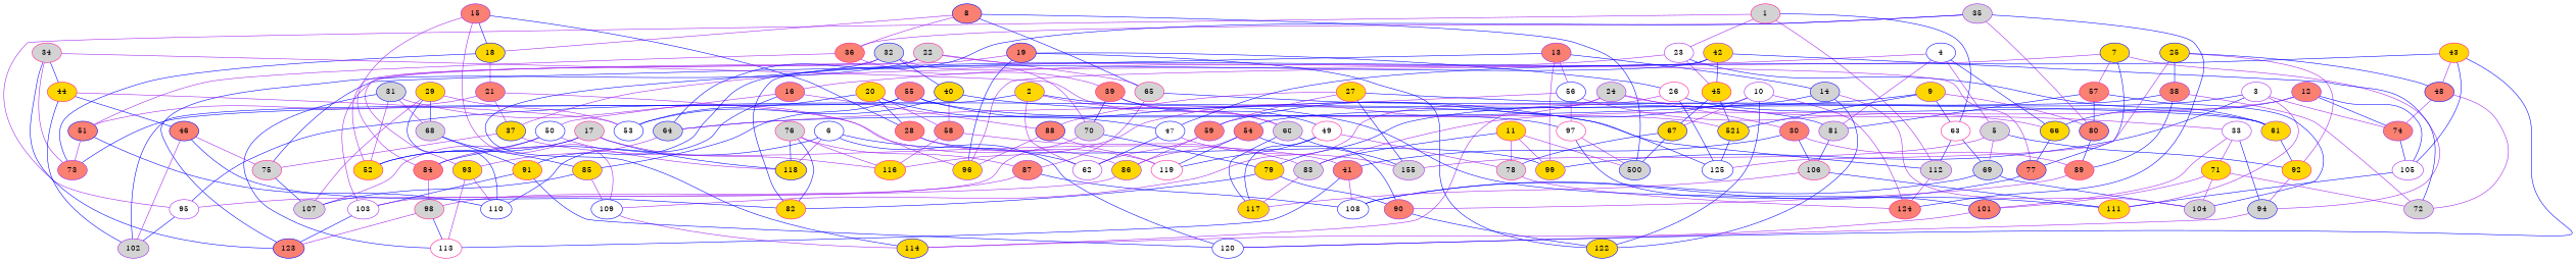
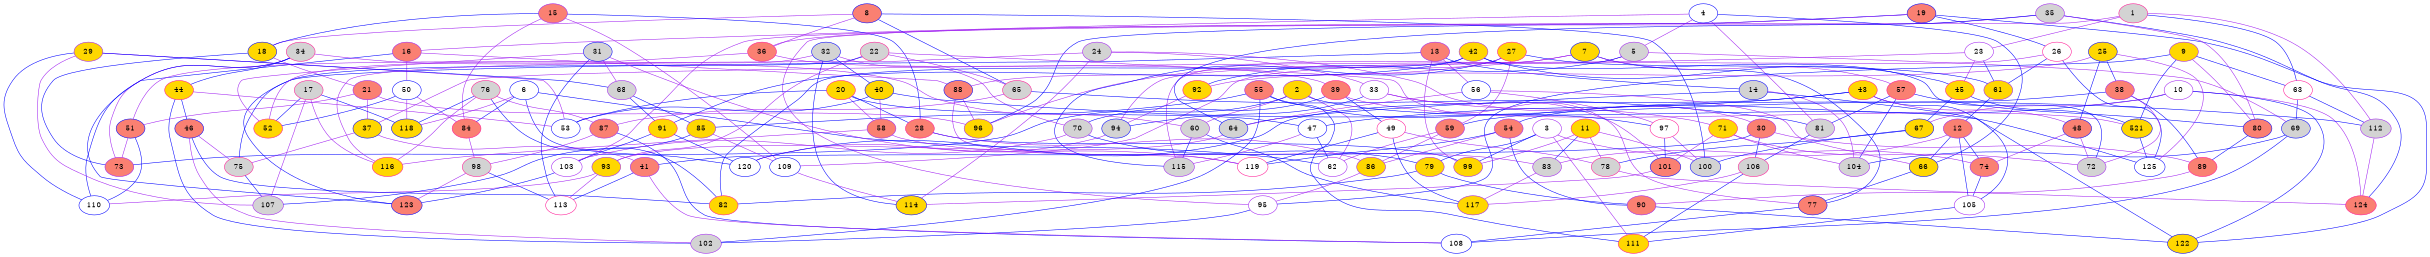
  graph {
    node [color=purple fillcolor=gold style=filled]
    edge [color=blue]
    1 [color=deeppink fillcolor=lightgrey]
    23 [fillcolor=white]
    63 [color=deeppink fillcolor=white]
    95 [fillcolor=white]
    112 [fillcolor=lightgrey]
    37 [color=blue]
    45 [color=deeppink]
    61
    69 [color=blue fillcolor=lightgrey]
    102 [fillcolor=lightgrey]
    124 [color=deeppink fillcolor=salmon]
    60 [fillcolor=lightgrey]
    2
    62 [fillcolor=white]
    73 [fillcolor=salmon]
    125 [color=blue fillcolor=white]
-   115 [fillcolor=lightgrey label=155]
+   115 [fillcolor=lightgrey]
    117
    3 [fillcolor=white]
    74 [fillcolor=salmon]
    79
    99
    111 [color=deeppink]
    105 [fillcolor=white]
    82 [color=deeppink]
    90 [fillcolor=salmon]
    4 [color=blue fillcolor=white]
    5 [fillcolor=lightgrey]
    16 [fillcolor=salmon]
    66 [color=blue]
    81 [fillcolor=lightgrey]
    92 [color=deeppink]
    50 [color=blue fillcolor=white]
    88 [color=blue fillcolor=salmon]
    110 [color=blue fillcolor=white]
    77 [color=blue fillcolor=salmon]
    106 [color=deeppink fillcolor=lightgrey]
    104 [fillcolor=lightgrey]
    108 [color=blue fillcolor=white]
    94 [color=blue fillcolor=lightgrey]
    6 [color=blue fillcolor=white]
    84 [color=deeppink fillcolor=salmon]
    118 [color=blue]
    120 [color=blue fillcolor=white]
    98 [color=deeppink fillcolor=lightgrey]
    7 [color=blue]
    57 [color=deeppink fillcolor=salmon]
    96
    80 [color=blue fillcolor=salmon]
    8 [color=blue fillcolor=salmon]
    18 [color=blue]
    36 [color=deeppink fillcolor=salmon]
    65 [color=deeppink fillcolor=lightgrey]
-   100 [color=blue fillcolor=lightgrey label=500]
+   100 [color=blue fillcolor=lightgrey]
    21 [fillcolor=salmon]
    51 [color=blue fillcolor=salmon]
    39 [color=deeppink fillcolor=salmon]
    87 [fillcolor=salmon]
    9
    n60 [color=blue label=521]
    89 [color=deeppink fillcolor=salmon]
    10 [fillcolor=white]
    59 [fillcolor=salmon]
    67 [color=blue]
    122 [color=blue]
    86
    78 [color=deeppink fillcolor=lightgrey]
    11 [color=deeppink]
    83 [fillcolor=lightgrey]
    12 [fillcolor=salmon]
    13 [fillcolor=salmon]
    14 [color=blue fillcolor=lightgrey]
    56 [color=blue fillcolor=white]
    75 [color=deeppink fillcolor=lightgrey]
    64 [color=blue fillcolor=lightgrey]
    97 [color=deeppink fillcolor=white]
    107 [fillcolor=lightgrey]
    93
    15 [fillcolor=salmon]
    28 [color=deeppink fillcolor=salmon]
    109 [color=blue fillcolor=white]
    114 [color=blue]
    52 [color=deeppink]
    119 [color=deeppink fillcolor=white]
    17 [color=deeppink fillcolor=lightgrey]
    116 [color=deeppink]
    19 [color=blue fillcolor=salmon]
    26 [color=deeppink fillcolor=white]
    103 [fillcolor=white]
    123 [color=blue fillcolor=salmon]
    20 [color=deeppink]
    47 [color=blue fillcolor=white]
    53 [color=blue fillcolor=white]
    58 [fillcolor=salmon]
    41 [fillcolor=salmon]
    22 [color=deeppink fillcolor=lightgrey]
    113 [color=deeppink fillcolor=white]
    24 [fillcolor=lightgrey]
    30 [fillcolor=salmon]
    33 [fillcolor=white]
    71 [color=deeppink]
    101 [color=blue fillcolor=salmon]
    25 [color=blue]
    38 [fillcolor=salmon]
    48 [color=blue fillcolor=salmon]
    54 [fillcolor=salmon]
    72 [fillcolor=lightgrey]
    27 [color=deeppink]
    29
    68 [fillcolor=lightgrey]
    91 [color=deeppink]
    85
    31 [color=blue fillcolor=lightgrey]
    32 [color=blue fillcolor=lightgrey]
    40 [color=blue]
    70 [fillcolor=lightgrey]
    34 [color=deeppink fillcolor=lightgrey]
    44 [color=deeppink]
    46 [color=blue fillcolor=salmon]
    35 [fillcolor=lightgrey]
    49 [color=deeppink fillcolor=white]
    42
    43 [color=deeppink]
    55 [fillcolor=salmon]
    76 [color=deeppink fillcolor=lightgrey]
    1 -- 23 [color=purple]
    1 -- 63
    1 -- 95 [color=purple]
    1 -- 112 [color=purple]
    23 -- 37 [color=purple]
    23 -- 45 [color=purple]
    23 -- 61
    63 -- 112
    63 -- 69
    95 -- 102
    112 -- 124 [color=purple]
    37 -- 75 [color=purple]
    37 -- 41 [color=purple]
    45 -- n60
    45 -- 67
-   61 -- 92
+   61 -- 12
    69 -- 104
    69 -- 108
    60 -- 115
    60 -- 117
    2 -- 60 [color=purple]
    2 -- 62 [color=purple]
    2 -- 73
    2 -- 125
    3 -- 74 [color=purple]
    3 -- 79
    3 -- 99
    3 -- 111 [color=purple]
    74 -- 105
    79 -- 82
    79 -- 90
    105 -- 111
    90 -- 122
    4 -- 5 [color=purple]
    4 -- 16 [color=purple]
    4 -- 66
    4 -- 81 [color=purple]
    5 -- 69 [color=purple]
    5 -- 115 [color=purple]
    5 -- 92
    16 -- 50 [color=purple]
    16 -- 88 [color=purple]
    16 -- 110
    66 -- 77
    81 -- 106
    92 -- 94 [color=purple]
    50 -- 84 [color=purple]
    50 -- 118 [color=purple]
    50 -- 52
    88 -- 96 [color=purple]
    88 -- 119 [color=purple]
    77 -- 108
    106 -- 117 [color=purple]
    106 -- 111
    94 -- 120 [color=purple]
    6 -- 62
    6 -- 84
    6 -- 118 [color=purple]
    6 -- 120
    84 -- 98 [color=purple]
    98 -- 123 [color=purple]
    98 -- 113
    7 -- 77
    7 -- 94 [color=purple]
    7 -- 57 [color=purple]
    7 -- 96 [color=purple]
    57 -- 81
    57 -- 104
    57 -- 80
    80 -- 89
    8 -- 18 [color=purple]
    8 -- 36 [color=purple]
    8 -- 65
    8 -- 100
    18 -- 73
    18 -- 21 [color=purple]
    36 -- 51 [color=purple]
    36 -- 39 [color=purple]
    65 -- 81
    65 -- 87 [color=purple]
    21 -- 37 [color=purple]
    21 -- 96 [color=purple]
    21 -- 51 [color=purple]
    51 -- 73 [color=purple]
    51 -- 110
    39 -- n60 [color=purple]
    39 -- 70
    39 -- 49
    87 -- 108
    87 -- 98 [color=purple]
    9 -- 63
    9 -- 95
    9 -- 80 [color=purple]
    9 -- n60
    n60 -- 125
    89 -- 90 [color=purple]
    10 -- 124 [color=purple]
    10 -- 59
    10 -- 67 [color=purple]
    10 -- 122
    59 -- 62 [color=purple]
    59 -- 86 [color=purple]
    67 -- 100
    67 -- 78
    86 -- 95 [color=purple]
    78 -- 124 [color=purple]
    11 -- 99 [color=purple]
    11 -- 100 [color=purple]
    11 -- 78 [color=purple]
    11 -- 83
    83 -- 117 [color=purple]
    12 -- 74
    12 -- 105
    12 -- 66
    12 -- 83 [color=purple]
    13 -- 99 [color=purple]
    13 -- 14
    13 -- 56 [color=purple]
    13 -- 75
    14 -- 104 [color=purple]
    14 -- 122
    14 -- 64
    56 -- 66 [color=purple]
    56 -- 64 [color=purple]
    56 -- 97 [color=purple]
    75 -- 107
    64 -- 93 [color=purple]
    97 -- 100 [color=purple]
    97 -- 101
    93 -- 110 [color=purple]
    93 -- 113 [color=purple]
    15 -- 84 [color=purple]
    15 -- 18
    15 -- 28
    15 -- 109 [color=purple]
    28 -- 99
    28 -- 86 [color=purple]
    109 -- 114 [color=purple]
    17 -- 118
    17 -- 107 [color=purple]
    17 -- 52
    17 -- 116 [color=purple]
    19 -- 96
    19 -- 122
    19 -- 26
    19 -- 103 [color=purple]
    26 -- 61
    26 -- 125
    26 -- 109 [color=purple]
    103 -- 123
    20 -- 28
    20 -- 47
    20 -- 53
    20 -- 58 [color=purple]
    47 -- 62
    47 -- 115 [color=purple]
    58 -- 83 [color=purple]
    58 -- 116 [color=purple]
    41 -- 108 [color=purple]
    41 -- 113
    22 -- 77 [color=purple]
    22 -- 65 [color=purple]
    22 -- 93 [color=purple]
    22 -- 123
    24 -- 114 [color=purple]
    24 -- 116 [color=purple]
    24 -- 30 [color=purple]
    24 -- 33 [color=purple]
    30 -- 106
    30 -- 89 [color=purple]
    30 -- 41
    33 -- 94
    33 -- 71 [color=purple]
    33 -- 101 [color=purple]
    71 -- 104 [color=purple]
    71 -- 101 [color=purple]
    71 -- 72 [color=purple]
    101 -- 114 [color=purple]
    25 -- 125 [color=purple]
    25 -- 92 [color=purple]
    25 -- 38
    25 -- 48
    38 -- 89
    38 -- 54
    38 -- 72 [color=purple]
    48 -- 74 [color=purple]
    48 -- 72 [color=purple]
    54 -- 90
    54 -- 86 [color=purple]
    54 -- 119
    27 -- 61
    27 -- 115
    27 -- 88 [color=purple]
    27 -- 59 [color=purple]
    29 -- 110
    29 -- 107 [color=purple]
    29 -- 53 [color=purple]
    29 -- 68
    68 -- 91
    68 -- 85
    91 -- 120
    91 -- 103
    85 -- 107
    85 -- 109 [color=purple]
    31 -- 52 [color=purple]
    31 -- 119 [color=purple]
    31 -- 113
    31 -- 68 [color=purple]
    32 -- 114
    32 -- 52 [color=purple]
    32 -- 40
    32 -- 70 [color=purple]
    40 -- 112
    40 -- 53
    40 -- 58 [color=purple]
    70 -- 79
    70 -- 103 [color=purple]
    34 -- 60 [color=purple]
    34 -- 73 [color=purple]
    34 -- 123
    34 -- 44
    44 -- 102
    44 -- 53 [color=purple]
    44 -- 46
    46 -- 102 [color=purple]
    46 -- 82
    46 -- 75 [color=purple]
    35 -- 124
    35 -- 80 [color=purple]
    35 -- 36 [color=purple]
    35 -- 64
    49 -- 117
    49 -- 78 [color=purple]
    49 -- 119
    42 -- 45
    42 -- 82
    42 -- 72
    42 -- 91
    43 -- 105
    43 -- 120
    43 -- 47
    43 -- 48 [color=purple]
    55 -- 102
    55 -- 111
    55 -- 97
    55 -- 85
    76 -- 82
    76 -- 118
    76 -- 87 [color=purple]
    76 -- 116 [color=purple]
  }
